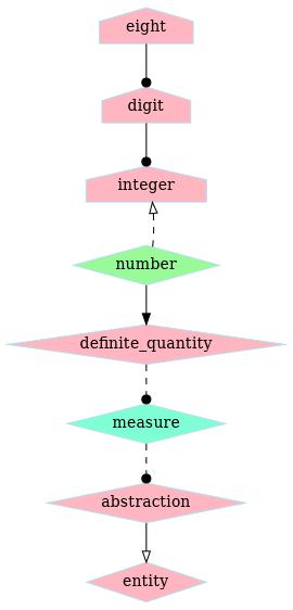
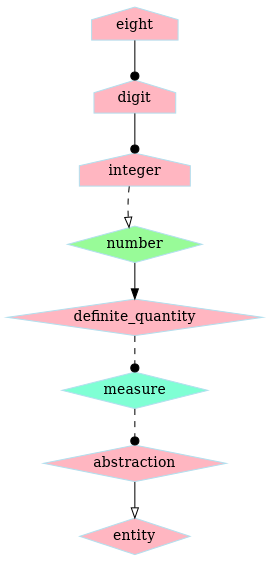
  digraph {
    node [color=lightblue2 fillcolor=lightpink shape=diamond style=filled]
    edge [arrowhead=dot style=solid]
    eight [shape=house]
    digit [shape=house]
    integer [shape=house]
    number [fillcolor=palegreen]
    definite_quantity
    measure [fillcolor=aquamarine]
    abstraction
    entity
    eight -> digit
    digit -> integer
-   number -> integer [arrowhead=onormal style=dashed]
+   integer -> number [arrowhead=onormal style=dashed]
    number -> definite_quantity [arrowhead=normal]
    definite_quantity -> measure [style=dashed]
    measure -> abstraction [style=dashed]
    abstraction -> entity [arrowhead=onormal]
  }
